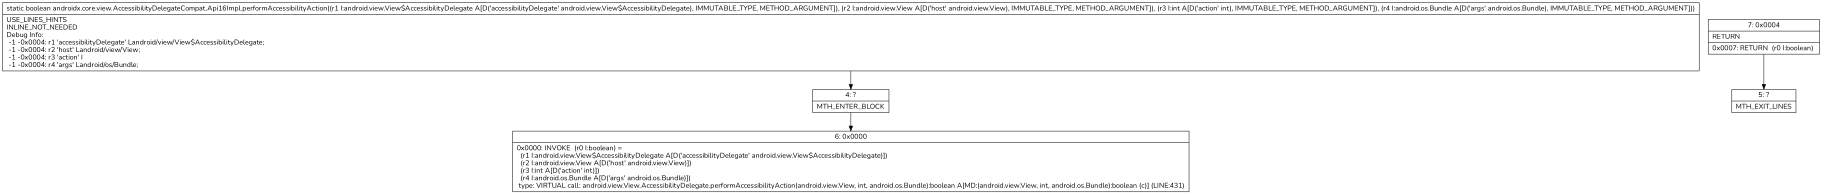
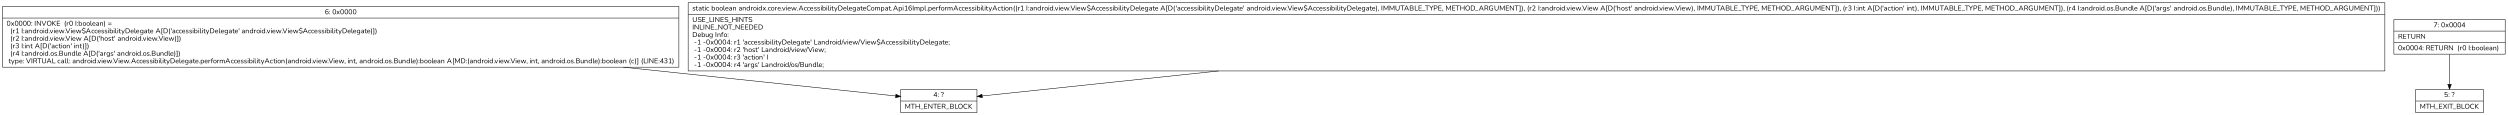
  digraph {
    fontname=Nunito
    node [fontname=Nunito shape=record]
    edge [fontname=Nunito]
    n1 [label="{4\:\ ?|MTH_ENTER_BLOCK\l}"]
    n2 [label="{6\:\ 0x0000|0x0000: INVOKE  (r0 I:boolean) = \l  (r1 I:android.view.View$AccessibilityDelegate A[D('accessibilityDelegate' android.view.View$AccessibilityDelegate)])\l  (r2 I:android.view.View A[D('host' android.view.View)])\l  (r3 I:int A[D('action' int)])\l  (r4 I:android.os.Bundle A[D('args' android.os.Bundle)])\l type: VIRTUAL call: android.view.View.AccessibilityDelegate.performAccessibilityAction(android.view.View, int, android.os.Bundle):boolean A[MD:(android.view.View, int, android.os.Bundle):boolean (c)] (LINE:431)\l}"]
-   n3 [label="{7\:\ 0x0004|RETURN\l|0x0007: RETURN  (r0 I:boolean) \l}"]
-   n4 [label="{5\:\ ?|MTH_EXIT_LINES\l}"]
+   n3 [label="{7\:\ 0x0004|RETURN\l|0x0004: RETURN  (r0 I:boolean) \l}"]
+   n4 [label="{5\:\ ?|MTH_EXIT_BLOCK\l}"]
    n5 [label="{static boolean androidx.core.view.AccessibilityDelegateCompat.Api16Impl.performAccessibilityAction((r1 I:android.view.View$AccessibilityDelegate A[D('accessibilityDelegate' android.view.View$AccessibilityDelegate), IMMUTABLE_TYPE, METHOD_ARGUMENT]), (r2 I:android.view.View A[D('host' android.view.View), IMMUTABLE_TYPE, METHOD_ARGUMENT]), (r3 I:int A[D('action' int), IMMUTABLE_TYPE, METHOD_ARGUMENT]), (r4 I:android.os.Bundle A[D('args' android.os.Bundle), IMMUTABLE_TYPE, METHOD_ARGUMENT]))  | USE_LINES_HINTS\lINLINE_NOT_NEEDED\lDebug Info:\l  \-1 \-0x0004: r1 'accessibilityDelegate' Landroid\/view\/View$AccessibilityDelegate;\l  \-1 \-0x0004: r2 'host' Landroid\/view\/View;\l  \-1 \-0x0004: r3 'action' I\l  \-1 \-0x0004: r4 'args' Landroid\/os\/Bundle;\l}"]
-   n1 -> n2
+   n2 -> n1
    n3 -> n4
    n5 -> n1
  }
